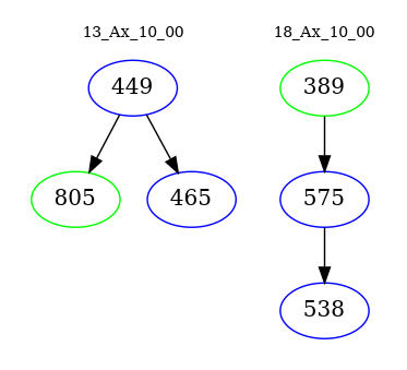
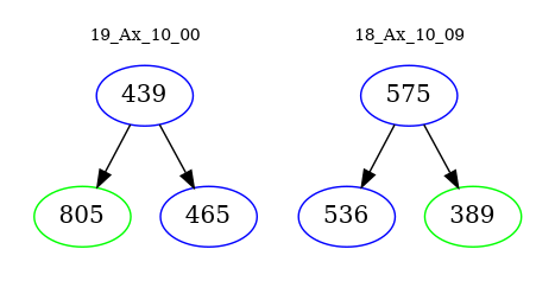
  digraph {
    node [color=blue]
    edge [color=black]
-   n1 [label=449]
+   n1 [label=439]
    n2 [color=green label=805]
    n3 [label=465]
    n4 [label=575]
-   n5 [label=538]
+   n5 [label=536]
    n6 [color=green label=389]
    subgraph cluster_1 {
      color=white
      fontsize=10
-     label="13_Ax_10_00"
+     label="19_Ax_10_00"
      n1
      n2
      n3
    }
    subgraph cluster_2 {
      color=white
      fontsize=10
-     label="18_Ax_10_00"
+     label="18_Ax_10_09"
      n4
      n5
      n6
    }
    n1 -> n2
    n1 -> n3
    n4 -> n5
-   n6 -> n4
+   n4 -> n6
  }
